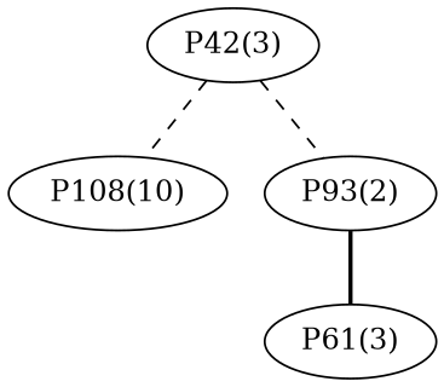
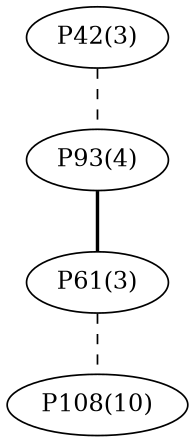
  graph {
    edge [style=dashed]
    "P42(3)"
    "P108(10)"
-   "P93(4)" [label="P93(2)"]
+   "P93(4)"
    "P61(3)"
-   "P42(3)" -- "P108(10)"
+   "P61(3)" -- "P108(10)"
    "P42(3)" -- "P93(4)"
    "P93(4)" -- "P61(3)" [style=bold]
  }
